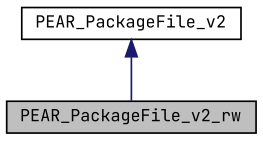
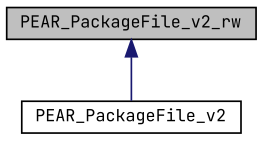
  digraph {
    fontname="JetBrains Mono"
    node [color=black fontname="JetBrains Mono" fontsize=10 shape=record style=filled]
    n1 [fillcolor=grey75 fontcolor=black height=0.2 label=PEAR_PackageFile_v2_rw width=0.4]
    n2 [fillcolor=white height=0.2 label=PEAR_PackageFile_v2 width=0.4]
-   n2 -> n1 [color=midnightblue dir=back fontname="JetBrains Mono" fontsize=10 labelfontname=Helvetica labelfontsize=10 style=solid]
+   n1 -> n2 [color=midnightblue dir=back fontname="JetBrains Mono" fontsize=10 labelfontname=Helvetica labelfontsize=10 style=solid]
  }
